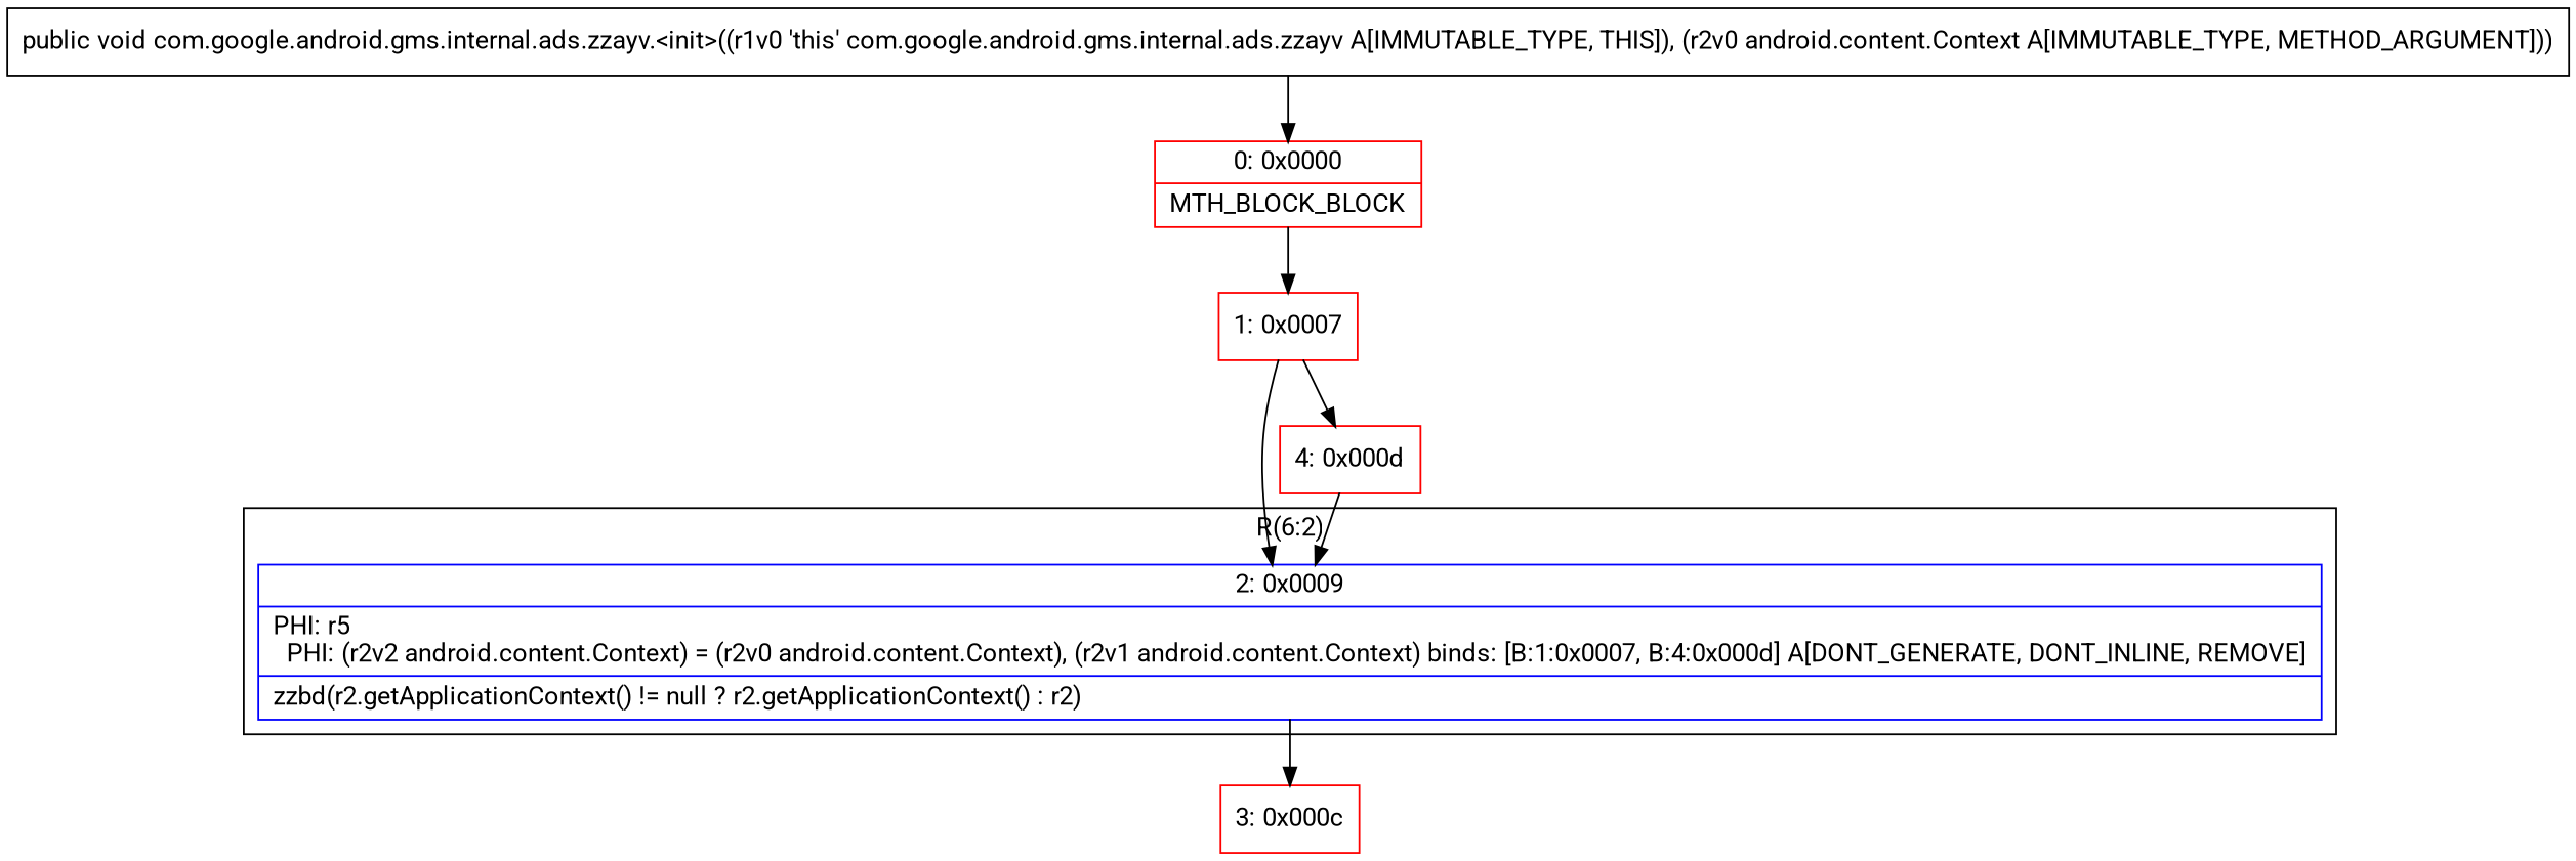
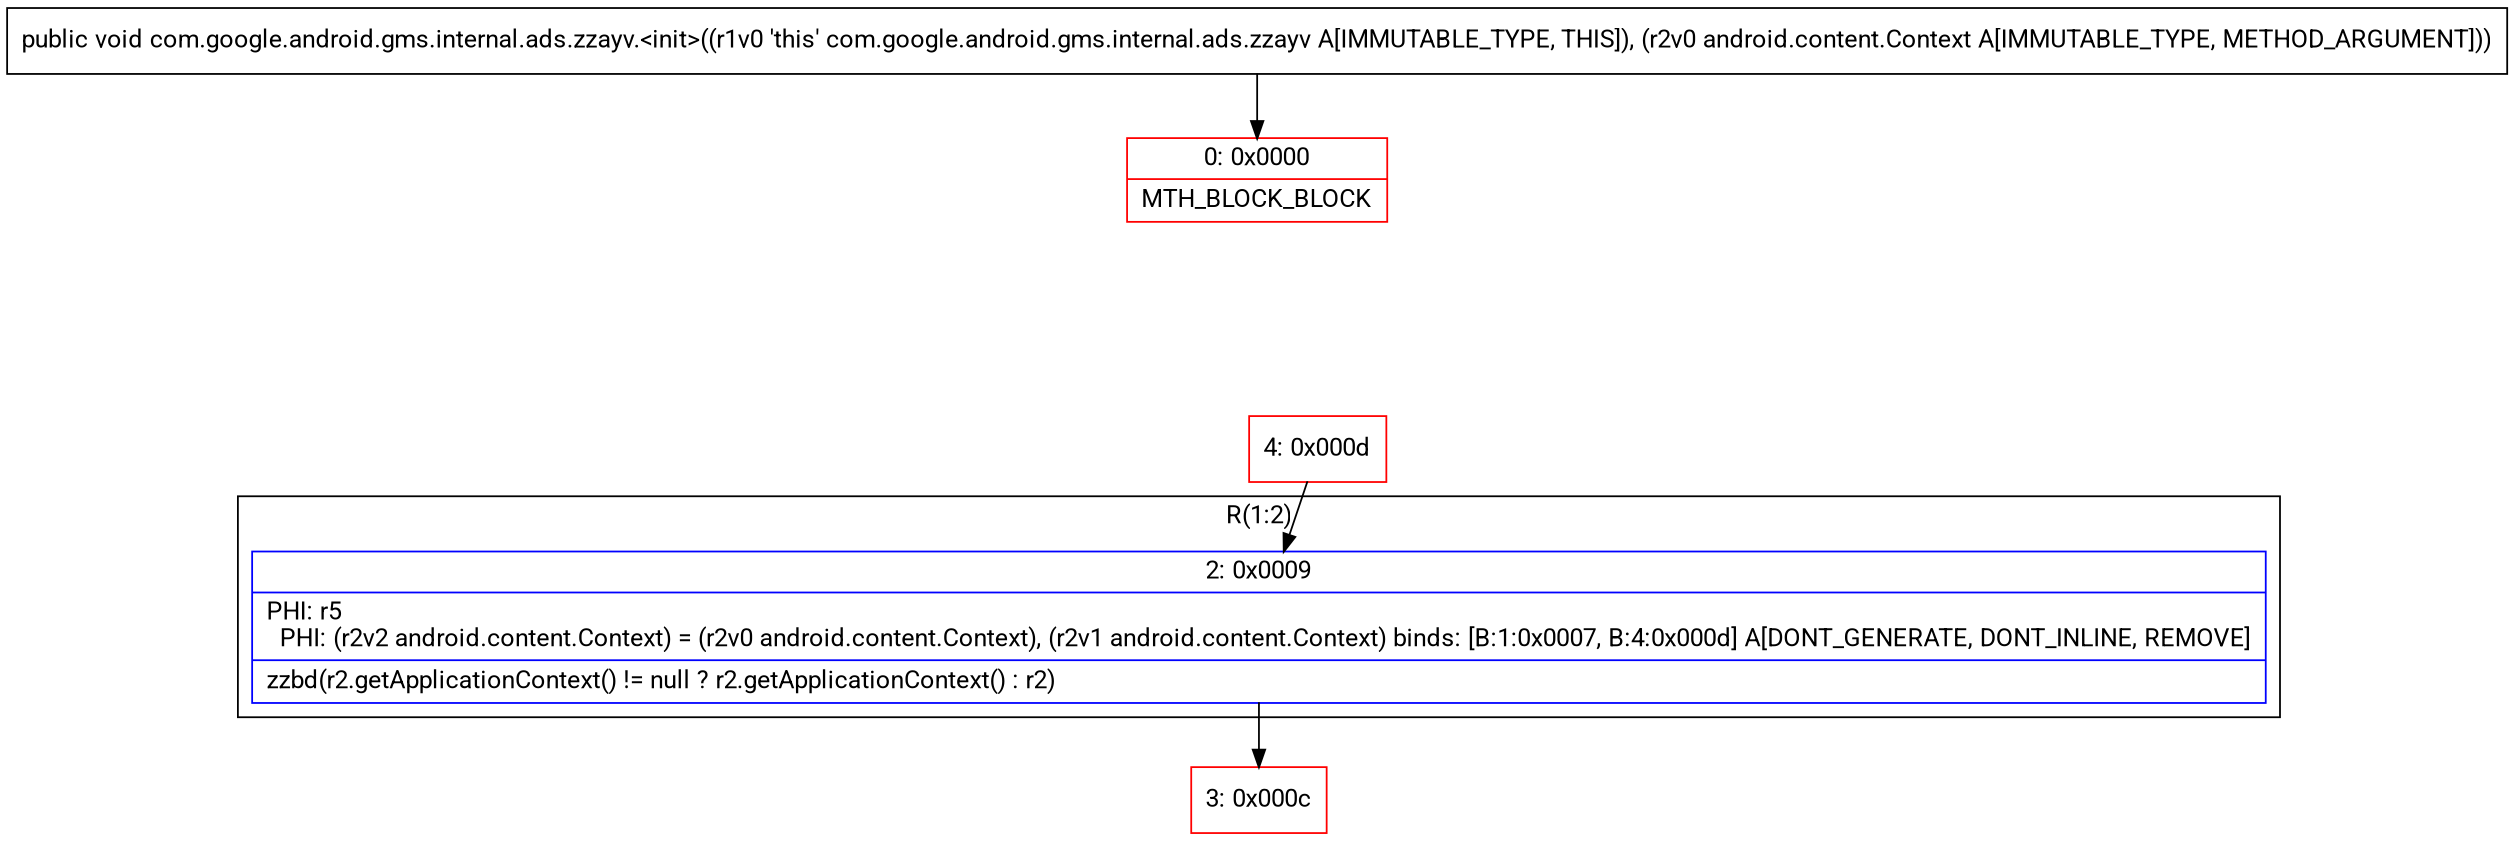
  digraph {
    fontname=Roboto
    node [color=red fontname=Roboto shape=record]
    edge [fontname=Roboto]
    n1 [color=blue label="{2\:\ 0x0009|PHI: r5 \l  PHI: (r2v2 android.content.Context) = (r2v0 android.content.Context), (r2v1 android.content.Context) binds: [B:1:0x0007, B:4:0x000d] A[DONT_GENERATE, DONT_INLINE, REMOVE]\l|zzbd(r2.getApplicationContext() != null ? r2.getApplicationContext() : r2)\l}"]
    n2 [label="{3\:\ 0x000c}"]
    n3 [label="{0\:\ 0x0000|MTH_BLOCK_BLOCK\l}"]
-   n4 [label="{1\:\ 0x0007}"]
    n5 [label="{4\:\ 0x000d}"]
    n6 [label="{public void com.google.android.gms.internal.ads.zzayv.\<init\>((r1v0 'this' com.google.android.gms.internal.ads.zzayv A[IMMUTABLE_TYPE, THIS]), (r2v0 android.content.Context A[IMMUTABLE_TYPE, METHOD_ARGUMENT])) }" color=""]
    subgraph cluster_1 {
-     label="R(6:2)"
+     label="R(1:2)"
      n1
    }
    n1 -> n2
-   n3 -> n4
-   n4 -> n1
-   n4 -> n5
    n5 -> n1
    n6 -> n3
  }
